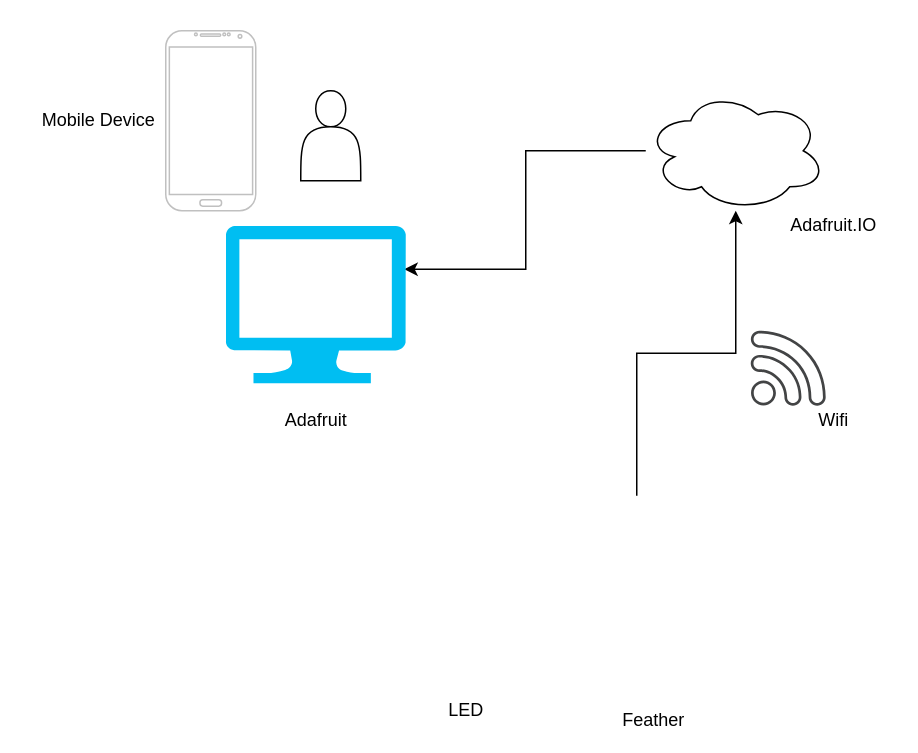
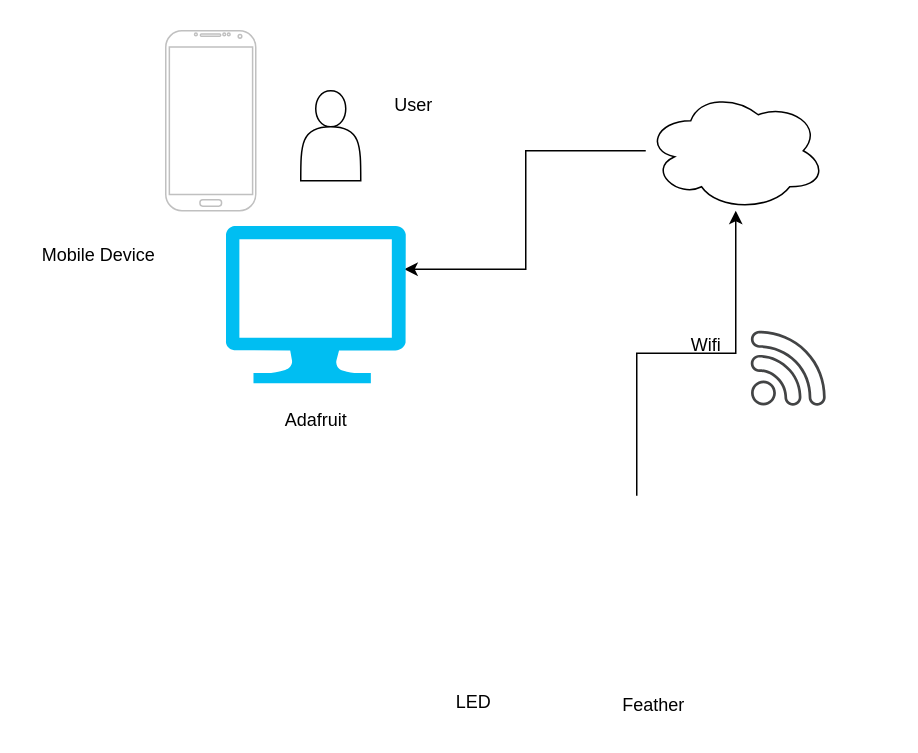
  <mxCell id="0" />
  <mxCell id="1" parent="0" />
  <mxCell id="2" value="" style="shape=image;html=1;verticalAlign=top;verticalLabelPosition=bottom;labelBackgroundColor=#ffffff;imageAspect=0;aspect=fixed;image=https://cdn2.iconfinder.com/data/icons/electronic-13/480/6-electronic-led-icon-2-128.png" vertex="1" parent="1"><mxGeometry x="270" y="340" width="108" height="108" as="geometry" /></mxCell>
  <mxCell id="3" value="" style="shape=actor;whiteSpace=wrap;html=1;" vertex="1" parent="1"><mxGeometry x="200" y="60" width="40" height="60" as="geometry" /></mxCell>
  <mxCell id="4" value="" style="verticalLabelPosition=bottom;verticalAlign=top;html=1;shadow=0;dashed=0;strokeWidth=1;shape=mxgraph.android.phone2;strokeColor=#c0c0c0;" vertex="1" parent="1"><mxGeometry x="110" y="20" width="60" height="120" as="geometry" /></mxCell>
  <mxCell id="5" style="edgeStyle=orthogonalEdgeStyle;rounded=0;orthogonalLoop=1;jettySize=auto;html=1;" edge="1" parent="1" source="6" target="8"><mxGeometry relative="1" as="geometry" /></mxCell>
  <mxCell id="6" value="" style="shape=image;html=1;verticalAlign=top;verticalLabelPosition=bottom;labelBackgroundColor=#ffffff;imageAspect=0;aspect=fixed;image=https://cdn1.iconfinder.com/data/icons/electronics-glyph-24/24/integrated_circuit_computer_chip_electronic_circuit_ic_silicon_chip-128.png" vertex="1" parent="1"><mxGeometry x="360" y="330" width="128" height="128" as="geometry" /></mxCell>
  <mxCell id="7" style="edgeStyle=orthogonalEdgeStyle;rounded=0;orthogonalLoop=1;jettySize=auto;html=1;entryX=0.992;entryY=0.276;entryDx=0;entryDy=0;entryPerimeter=0;" edge="1" parent="1" source="8" target="10"><mxGeometry relative="1" as="geometry" /></mxCell>
  <mxCell id="8" value="" style="ellipse;shape=cloud;whiteSpace=wrap;html=1;" vertex="1" parent="1"><mxGeometry x="430" y="60" width="120" height="80" as="geometry" /></mxCell>
  <mxCell id="9" value="" style="pointerEvents=1;shadow=0;dashed=0;html=1;strokeColor=none;fillColor=#434445;aspect=fixed;labelPosition=center;verticalLabelPosition=bottom;verticalAlign=top;align=center;outlineConnect=0;shape=mxgraph.vvd.wi_fi;" vertex="1" parent="1"><mxGeometry x="500" y="220" width="50" height="50" as="geometry" /></mxCell>
  <mxCell id="10" value="" style="verticalLabelPosition=bottom;html=1;verticalAlign=top;align=center;strokeColor=none;fillColor=#00BEF2;shape=mxgraph.azure.computer;pointerEvents=1;" vertex="1" parent="1"><mxGeometry x="150" y="150" width="120" height="105" as="geometry" /></mxCell>
- <mxCell id="11" value="Adafruit.IO" style="text;html=1;resizable=0;autosize=1;align=center;verticalAlign=middle;points=[];fillColor=none;strokeColor=none;rounded=0;" vertex="1" parent="1"><mxGeometry x="520" y="140" width="70" height="20" as="geometry" /></mxCell>
- <mxCell id="12" value="Wifi" style="text;html=1;resizable=0;autosize=1;align=center;verticalAlign=middle;points=[];fillColor=none;strokeColor=none;rounded=0;" vertex="1" parent="1"><mxGeometry x="535" y="270" width="40" height="20" as="geometry" /></mxCell>
- <mxCell id="13" value="Feather" style="text;html=1;resizable=0;autosize=1;align=center;verticalAlign=middle;points=[];fillColor=none;strokeColor=none;rounded=0;" vertex="1" parent="1"><mxGeometry x="405" y="470" width="60" height="20" as="geometry" /></mxCell>
- <mxCell id="14" value="LED" style="text;html=1;resizable=0;autosize=1;align=center;verticalAlign=middle;points=[];fillColor=none;strokeColor=none;rounded=0;" vertex="1" parent="1"><mxGeometry x="290" y="463" width="40" height="20" as="geometry" /></mxCell>
+ <mxCell id="12" value="Wifi" style="text;html=1;resizable=0;autosize=1;align=center;verticalAlign=middle;points=[];fillColor=none;strokeColor=none;rounded=0;" vertex="1" parent="1"><mxGeometry x="450" y="220" width="40" height="20" as="geometry" /></mxCell>
+ <mxCell id="13" value="Feather" style="text;html=1;resizable=0;autosize=1;align=center;verticalAlign=middle;points=[];fillColor=none;strokeColor=none;rounded=0;" vertex="1" parent="1"><mxGeometry x="405" y="460" width="60" height="20" as="geometry" /></mxCell>
+ <mxCell id="14" value="LED" style="text;html=1;resizable=0;autosize=1;align=center;verticalAlign=middle;points=[];fillColor=none;strokeColor=none;rounded=0;" vertex="1" parent="1"><mxGeometry x="295" y="458" width="40" height="20" as="geometry" /></mxCell>
  <mxCell id="15" value="Adafruit" style="text;html=1;resizable=0;autosize=1;align=center;verticalAlign=middle;points=[];fillColor=none;strokeColor=none;rounded=0;" vertex="1" parent="1"><mxGeometry x="175" y="270" width="70" height="20" as="geometry" /></mxCell>
- <mxCell id="17" value="Mobile Device" style="text;html=1;resizable=0;autosize=1;align=center;verticalAlign=middle;points=[];fillColor=none;strokeColor=none;rounded=0;" vertex="1" parent="1"><mxGeometry x="20" y="70" width="90" height="20" as="geometry" /></mxCell>
+ <mxCell id="16" value="User" style="text;html=1;resizable=0;autosize=1;align=center;verticalAlign=middle;points=[];fillColor=none;strokeColor=none;rounded=0;" vertex="1" parent="1"><mxGeometry x="255" y="60" width="40" height="20" as="geometry" /></mxCell>
+ <mxCell id="17" value="Mobile Device" style="text;html=1;resizable=0;autosize=1;align=center;verticalAlign=middle;points=[];fillColor=none;strokeColor=none;rounded=0;" vertex="1" parent="1"><mxGeometry x="20" y="160" width="90" height="20" as="geometry" /></mxCell>
